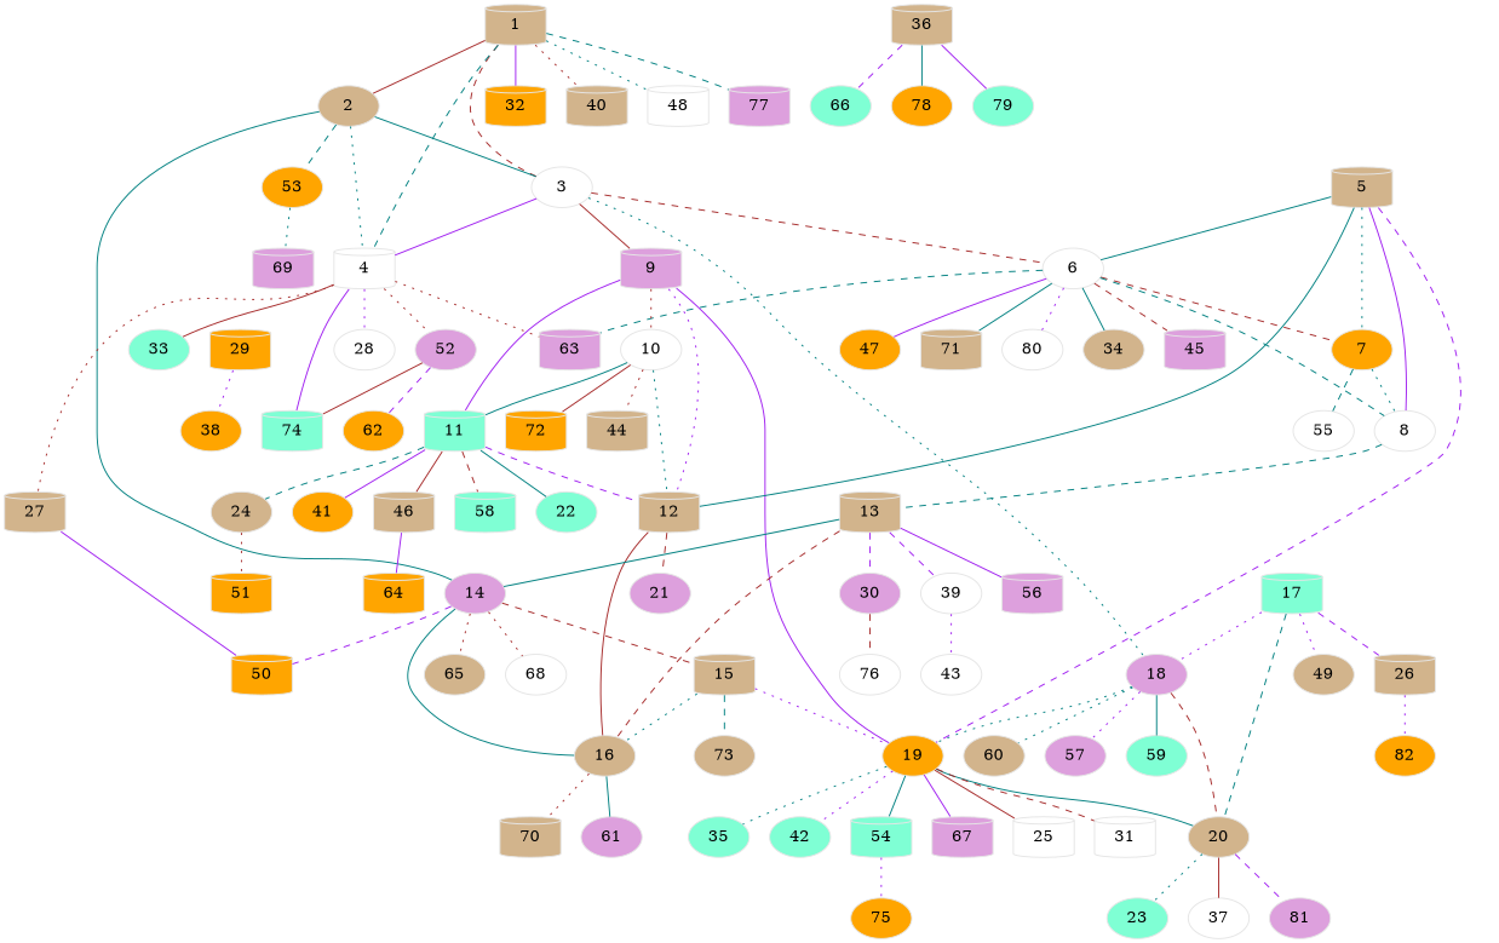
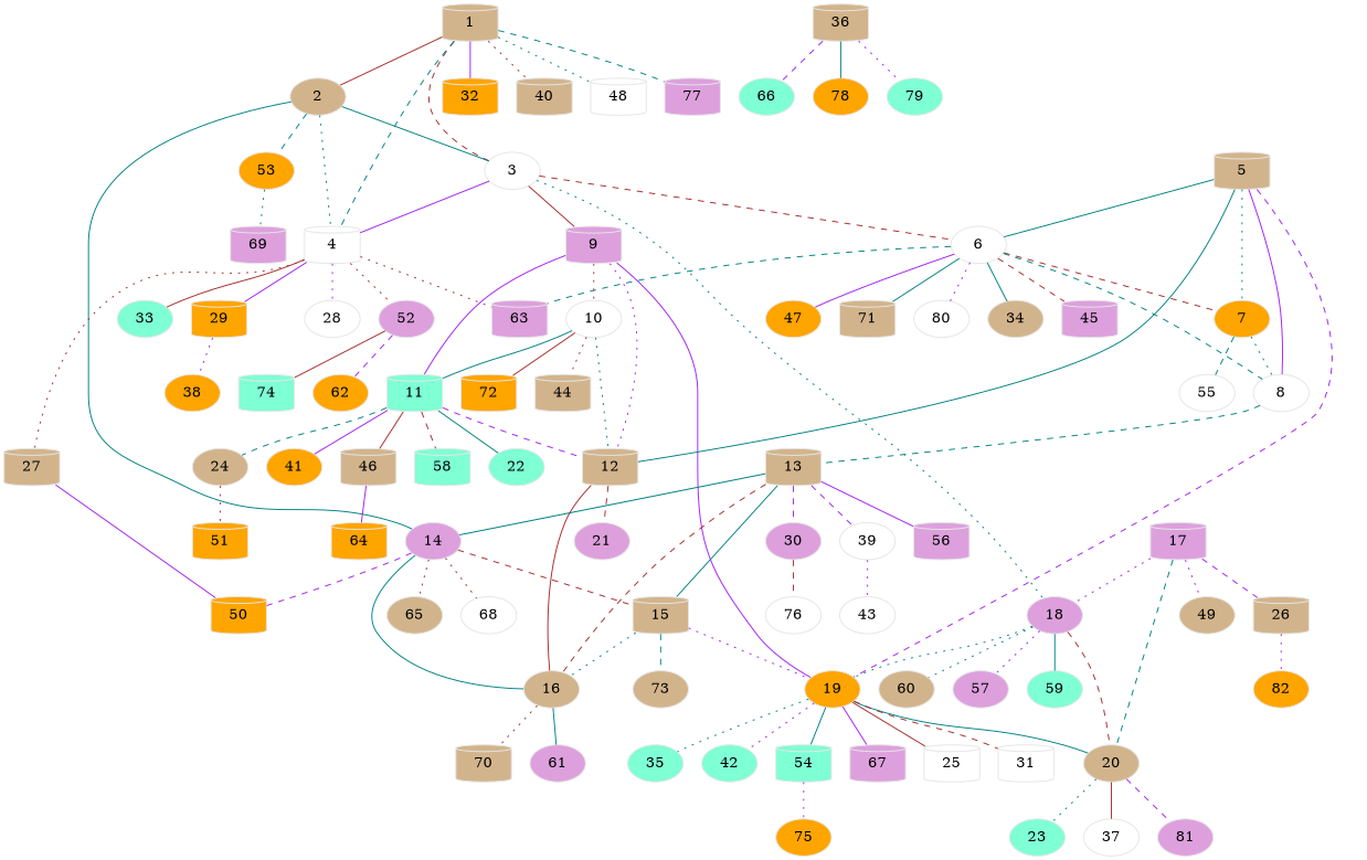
  graph {
    node [color=gray90 fillcolor=tan shape=ellipse style=filled]
    edge [color=teal style=solid]
    1 [shape=cylinder]
    2
    3 [fillcolor=white]
    4 [fillcolor=white shape=cylinder]
    32 [fillcolor=orange shape=cylinder]
    40 [shape=cylinder]
    48 [fillcolor=white shape=cylinder]
    77 [fillcolor=plum shape=cylinder]
    14 [fillcolor=plum]
    53 [fillcolor=orange]
    6 [fillcolor=white]
    9 [fillcolor=plum shape=cylinder]
    18 [fillcolor=plum]
    27 [shape=cylinder]
    28 [fillcolor=white]
    29 [fillcolor=orange shape=cylinder]
    33 [fillcolor=aquamarine]
    52 [fillcolor=plum]
    63 [fillcolor=plum shape=cylinder]
    16
    15 [shape=cylinder]
    50 [fillcolor=orange shape=cylinder]
    65
    68 [fillcolor=white]
    69 [fillcolor=plum shape=cylinder]
    7 [fillcolor=orange]
    8 [fillcolor=white]
    34
    45 [fillcolor=plum shape=cylinder]
    47 [fillcolor=orange]
    71 [shape=cylinder]
    80 [fillcolor=white]
    12 [shape=cylinder]
    19 [fillcolor=orange]
    10 [fillcolor=white]
    11 [fillcolor=aquamarine shape=cylinder]
    20
    57 [fillcolor=plum]
    59 [fillcolor=aquamarine]
    60
    38 [fillcolor=orange]
    62 [fillcolor=orange]
    74 [fillcolor=aquamarine shape=cylinder]
    5 [shape=cylinder]
    55 [fillcolor=white]
    13 [shape=cylinder]
    21 [fillcolor=plum]
    25 [fillcolor=white shape=cylinder]
    31 [fillcolor=white shape=cylinder]
    35 [fillcolor=aquamarine]
    42 [fillcolor=aquamarine]
    54 [fillcolor=aquamarine shape=cylinder]
    67 [fillcolor=plum shape=cylinder]
    30 [fillcolor=plum]
    39 [fillcolor=white]
    56 [fillcolor=plum shape=cylinder]
    44 [shape=cylinder]
    72 [fillcolor=orange shape=cylinder]
    22 [fillcolor=aquamarine]
    24
    41 [fillcolor=orange]
    46 [shape=cylinder]
    58 [fillcolor=aquamarine shape=cylinder]
    51 [fillcolor=orange shape=cylinder]
    64 [fillcolor=orange shape=cylinder]
    61 [fillcolor=plum]
    70 [shape=cylinder]
    73
    76 [fillcolor=white]
    43 [fillcolor=white]
    36 [shape=cylinder]
    66 [fillcolor=aquamarine]
    78 [fillcolor=orange]
    79 [fillcolor=aquamarine]
-   17 [fillcolor=aquamarine shape=cylinder]
+   17 [fillcolor=plum shape=cylinder]
    26 [shape=cylinder]
    49
    23 [fillcolor=aquamarine]
    37 [fillcolor=white]
    81 [fillcolor=plum]
    82 [fillcolor=orange]
    75 [fillcolor=orange]
    1 -- 2 [color=brown]
    1 -- 3 [color=brown style=dashed]
    1 -- 4 [style=dashed]
    1 -- 32 [color=purple]
    1 -- 40 [color=brown style=dotted]
    1 -- 48 [style=dotted]
    1 -- 77 [style=dashed]
    2 -- 3
    2 -- 4 [style=dotted]
    2 -- 14
    2 -- 53 [style=dashed]
    3 -- 4 [color=purple]
    3 -- 6 [color=brown style=dashed]
    3 -- 9 [color=brown]
    3 -- 18 [style=dotted]
    4 -- 27 [color=brown style=dotted]
    4 -- 28 [color=purple style=dotted]
-   4 -- 74 [color=purple]
+   4 -- 29 [color=purple]
    4 -- 33 [color=brown]
    4 -- 52 [color=brown style=dotted]
    4 -- 63 [color=brown style=dotted]
    14 -- 16
    14 -- 15 [color=brown style=dashed]
    14 -- 50 [color=purple style=dashed]
    14 -- 65 [color=brown style=dotted]
    14 -- 68 [color=brown style=dotted]
    53 -- 69 [style=dotted]
    6 -- 63 [style=dashed]
    6 -- 7 [color=brown style=dashed]
    6 -- 8 [style=dashed]
    6 -- 34
    6 -- 45 [color=brown style=dashed]
    6 -- 47 [color=purple]
    6 -- 71
    6 -- 80 [color=purple style=dotted]
    9 -- 12 [color=purple style=dotted]
    9 -- 19 [color=purple]
    9 -- 10 [color=brown style=dotted]
    9 -- 11 [color=purple]
    18 -- 19 [style=dotted]
    18 -- 20 [color=brown style=dashed]
    18 -- 57 [color=purple style=dotted]
    18 -- 59
    18 -- 60 [style=dotted]
    27 -- 50 [color=purple]
    29 -- 38 [color=purple style=dotted]
    52 -- 62 [color=purple style=dashed]
    52 -- 74 [color=brown]
    16 -- 61
    16 -- 70 [color=brown style=dotted]
    15 -- 16 [style=dotted]
    15 -- 19 [color=purple style=dotted]
    15 -- 73 [style=dashed]
    7 -- 8 [style=dotted]
    7 -- 55 [style=dashed]
    8 -- 13 [style=dashed]
    12 -- 16 [color=brown]
    12 -- 21 [color=brown style=dashed]
    19 -- 20
    19 -- 25 [color=brown]
    19 -- 31 [color=brown style=dashed]
    19 -- 35 [style=dotted]
    19 -- 42 [color=purple style=dotted]
    19 -- 54
    19 -- 67 [color=purple]
    10 -- 12 [style=dotted]
    10 -- 11
    10 -- 44 [color=brown style=dotted]
    10 -- 72 [color=brown]
    11 -- 12 [color=purple style=dashed]
    11 -- 22
    11 -- 24 [style=dashed]
    11 -- 41 [color=purple]
    11 -- 46 [color=brown]
    11 -- 58 [color=brown style=dashed]
    20 -- 23 [style=dotted]
    20 -- 37 [color=brown]
    20 -- 81 [color=purple style=dashed]
    5 -- 6
    5 -- 7 [style=dotted]
    5 -- 8 [color=purple]
    5 -- 12
    5 -- 19 [color=purple style=dashed]
    13 -- 14
    13 -- 16 [color=brown style=dashed]
+   13 -- 15
    13 -- 30 [color=purple style=dashed]
    13 -- 39 [color=purple style=dashed]
    13 -- 56 [color=purple]
    54 -- 75 [color=purple style=dotted]
    30 -- 76 [color=brown style=dashed]
    39 -- 43 [color=purple style=dotted]
    24 -- 51 [color=brown style=dotted]
    46 -- 64 [color=purple]
    36 -- 66 [color=purple style=dashed]
    36 -- 78
-   36 -- 79 [color=purple]
+   36 -- 79 [color=purple style=dotted]
    17 -- 18 [color=purple style=dotted]
    17 -- 20 [style=dashed]
    17 -- 26 [color=purple style=dashed]
    17 -- 49 [color=purple style=dotted]
    26 -- 82 [color=purple style=dotted]
  }
